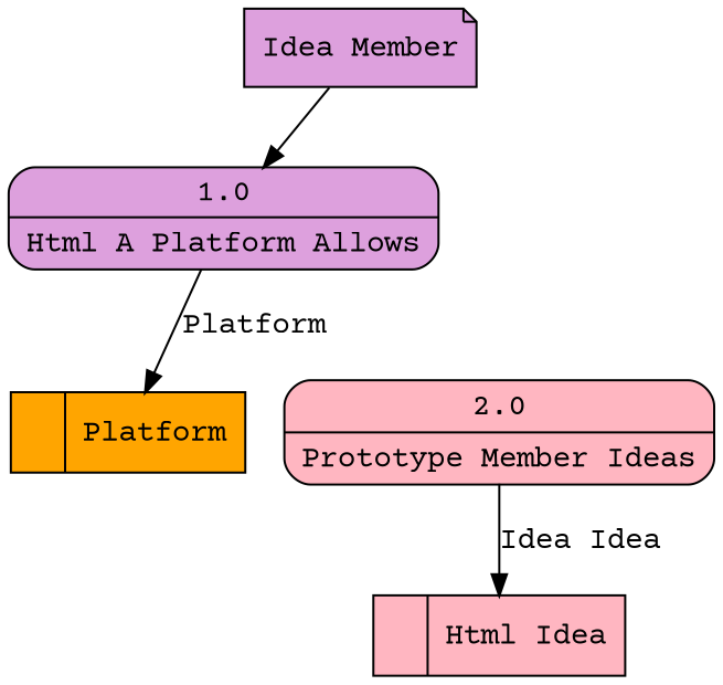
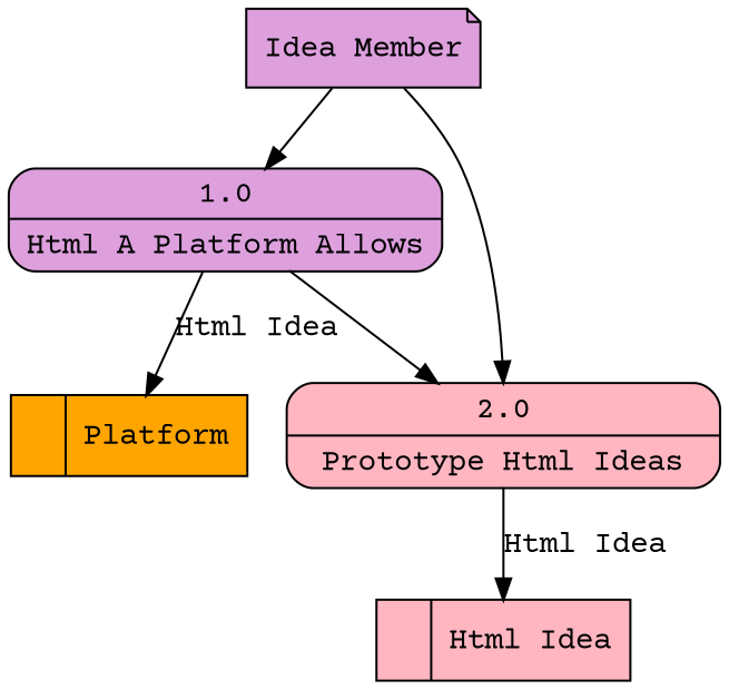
  digraph {
    fontname="Courier Prime"
    node [fillcolor=lightpink fontname="Courier Prime" shape=record style=filled]
    edge [fontname="Courier Prime"]
    n1 [fillcolor=orange label="<f0>  |<f1> Platform "]
    n2 [label="<f0>  |<f1> Html Idea "]
    n3 [fillcolor=plum label="Idea Member" shape=note]
    n4 [fillcolor=plum label="{<f0> 1.0|<f1> Html A Platform Allows }" shape=Mrecord]
-   n5 [label="{<f0> 2.0|<f1> Prototype Member Ideas }" shape=Mrecord]
+   n5 [label="{<f0> 2.0|<f1> Prototype Html Ideas }" shape=Mrecord]
    n3 -> n4
-   n4 -> n1 [label=Platform]
-   n5 -> n2 [label="Idea Idea"]
+   n3 -> n5
+   n4 -> n1 [label="Html Idea"]
+   n4 -> n5
+   n5 -> n2 [label="Html Idea"]
  }
